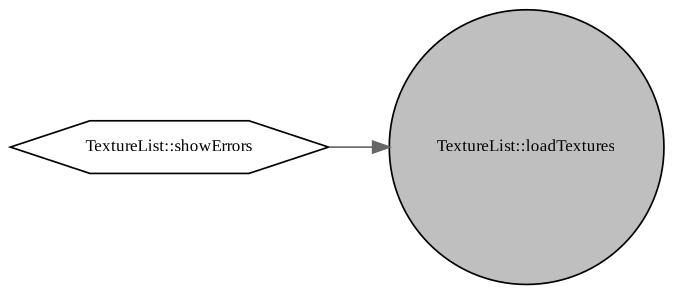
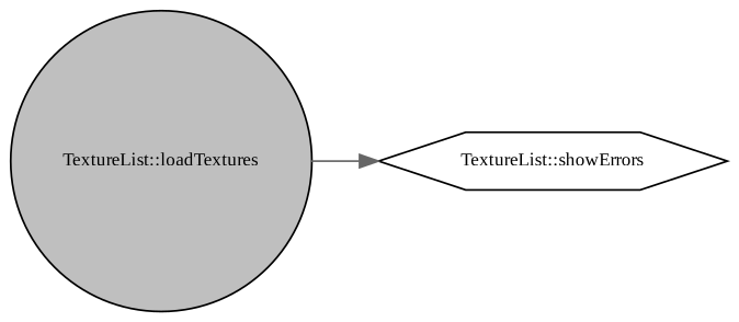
  digraph {
    rankdir=LR
    fontname="Liberation Serif"
    node [color=black fontname="Liberation Serif" fontsize=10 style=filled]
    n1 [fillcolor=grey75 fontcolor=black height=0.2 label="TextureList::loadTextures" shape=circle width=0.4]
    n2 [fillcolor=white height=0.2 label="TextureList::showErrors" shape=hexagon width=0.4]
-   n2 -> n1 [color=gray40 fontname="Liberation Serif" fontsize=10 labelfontname=Helvetica labelfontsize=10 style=solid]
+   n1 -> n2 [color=gray40 fontname="Liberation Serif" fontsize=10 labelfontname=Helvetica labelfontsize=10 style=solid]
  }
